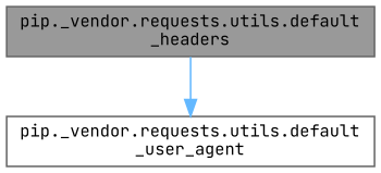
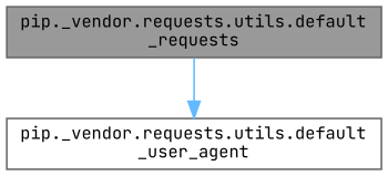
  digraph {
    rankdir=TB
    fontname="JetBrains Mono"
    node [fontname="JetBrains Mono" fontsize=10 shape=box style=filled]
-   n1 [color=gray40 fillcolor=grey60 fontcolor=black height=0.2 label="pip._vendor.requests.utils.default\l_headers" width=0.4]
+   n1 [color=gray40 fillcolor=grey60 fontcolor=black height=0.2 label="pip._vendor.requests.utils.default\l_requests" width=0.4]
    n2 [color=grey40 fillcolor=white height=0.2 label="pip._vendor.requests.utils.default\l_user_agent" width=0.4]
    n1 -> n2 [color=steelblue1 fontname="JetBrains Mono" fontsize=10 labelfontname=Helvetica labelfontsize=10 style=solid]
  }
